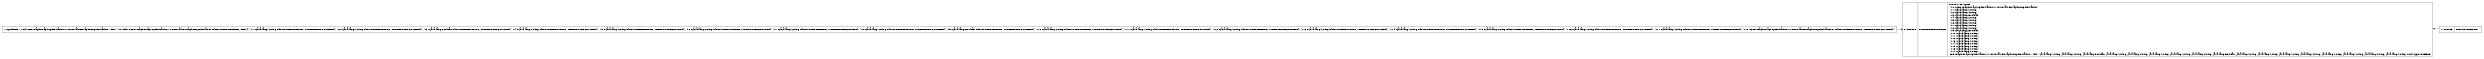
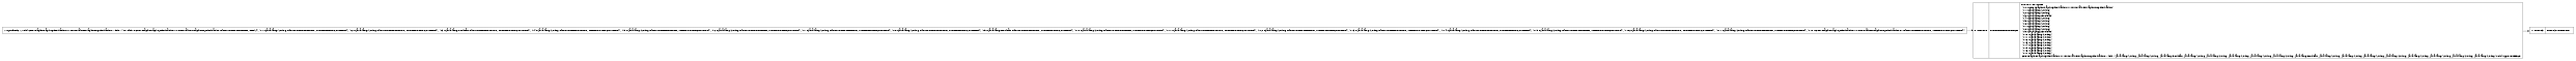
  digraph {
    rankdir=LR
    node [shape=record]
    n1 [label="{0\:\ 0x0000|MTH_ENTER_BLOCK\l|0x0000: INVOKE  \l  (r0 I:com.mapbox.api.optimization.v1.AutoValue_MapboxOptimization)\l  (r1 I:java.lang.String)\l  (r2 I:java.lang.String)\l  (r3 I:java.lang.Boolean)\l  (r4 I:java.lang.String)\l  (r5 I:java.lang.String)\l  (r6 I:java.lang.String)\l  (r7 I:java.lang.String)\l  (r8 I:java.lang.String)\l  (r9 I:java.lang.Boolean)\l  (r10 I:java.lang.String)\l  (r11 I:java.lang.String)\l  (r12 I:java.lang.String)\l  (r13 I:java.lang.String)\l  (r14 I:java.lang.String)\l  (r15 I:java.lang.String)\l  (r16 I:java.lang.String)\l  (r17 I:java.lang.String)\l com.mapbox.api.optimization.v1.AutoValue_MapboxOptimization.\<init\>(java.lang.String, java.lang.String, java.lang.Boolean, java.lang.String, java.lang.String, java.lang.String, java.lang.String, java.lang.String, java.lang.Boolean, java.lang.String, java.lang.String, java.lang.String, java.lang.String, java.lang.String, java.lang.String, java.lang.String, java.lang.String):void type: DIRECT \l}"]
    n2 [label="{1\:\ 0x0003|0x0003: RETURN   \l}"]
    n3 [label="{\/* synthetic *\/ void com.mapbox.api.optimization.v1.AutoValue_MapboxOptimization.\<init\>((r0 'this' I:com.mapbox.api.optimization.v1.AutoValue_MapboxOptimization A[IMMUTABLE_TYPE, THIS]), (r1 I:java.lang.String A[IMMUTABLE_TYPE, METHOD_ARGUMENT]), (r2 I:java.lang.String A[IMMUTABLE_TYPE, METHOD_ARGUMENT]), (r3 I:java.lang.Boolean A[IMMUTABLE_TYPE, METHOD_ARGUMENT]), (r4 I:java.lang.String A[IMMUTABLE_TYPE, METHOD_ARGUMENT]), (r5 I:java.lang.String A[IMMUTABLE_TYPE, METHOD_ARGUMENT]), (r6 I:java.lang.String A[IMMUTABLE_TYPE, METHOD_ARGUMENT]), (r7 I:java.lang.String A[IMMUTABLE_TYPE, METHOD_ARGUMENT]), (r8 I:java.lang.String A[IMMUTABLE_TYPE, METHOD_ARGUMENT]), (r9 I:java.lang.Boolean A[IMMUTABLE_TYPE, METHOD_ARGUMENT]), (r10 I:java.lang.String A[IMMUTABLE_TYPE, METHOD_ARGUMENT]), (r11 I:java.lang.String A[IMMUTABLE_TYPE, METHOD_ARGUMENT]), (r12 I:java.lang.String A[IMMUTABLE_TYPE, METHOD_ARGUMENT]), (r13 I:java.lang.String A[IMMUTABLE_TYPE, METHOD_ARGUMENT]), (r14 I:java.lang.String A[IMMUTABLE_TYPE, METHOD_ARGUMENT]), (r15 I:java.lang.String A[IMMUTABLE_TYPE, METHOD_ARGUMENT]), (r16 I:java.lang.String A[IMMUTABLE_TYPE, METHOD_ARGUMENT]), (r17 I:java.lang.String A[IMMUTABLE_TYPE, METHOD_ARGUMENT]), (r18 I:com.mapbox.api.optimization.v1.AutoValue_MapboxOptimization$1 A[IMMUTABLE_TYPE, METHOD_ARGUMENT])) }"]
-   n2 -> n1
+   n1 -> n2
    n3 -> n1
  }
